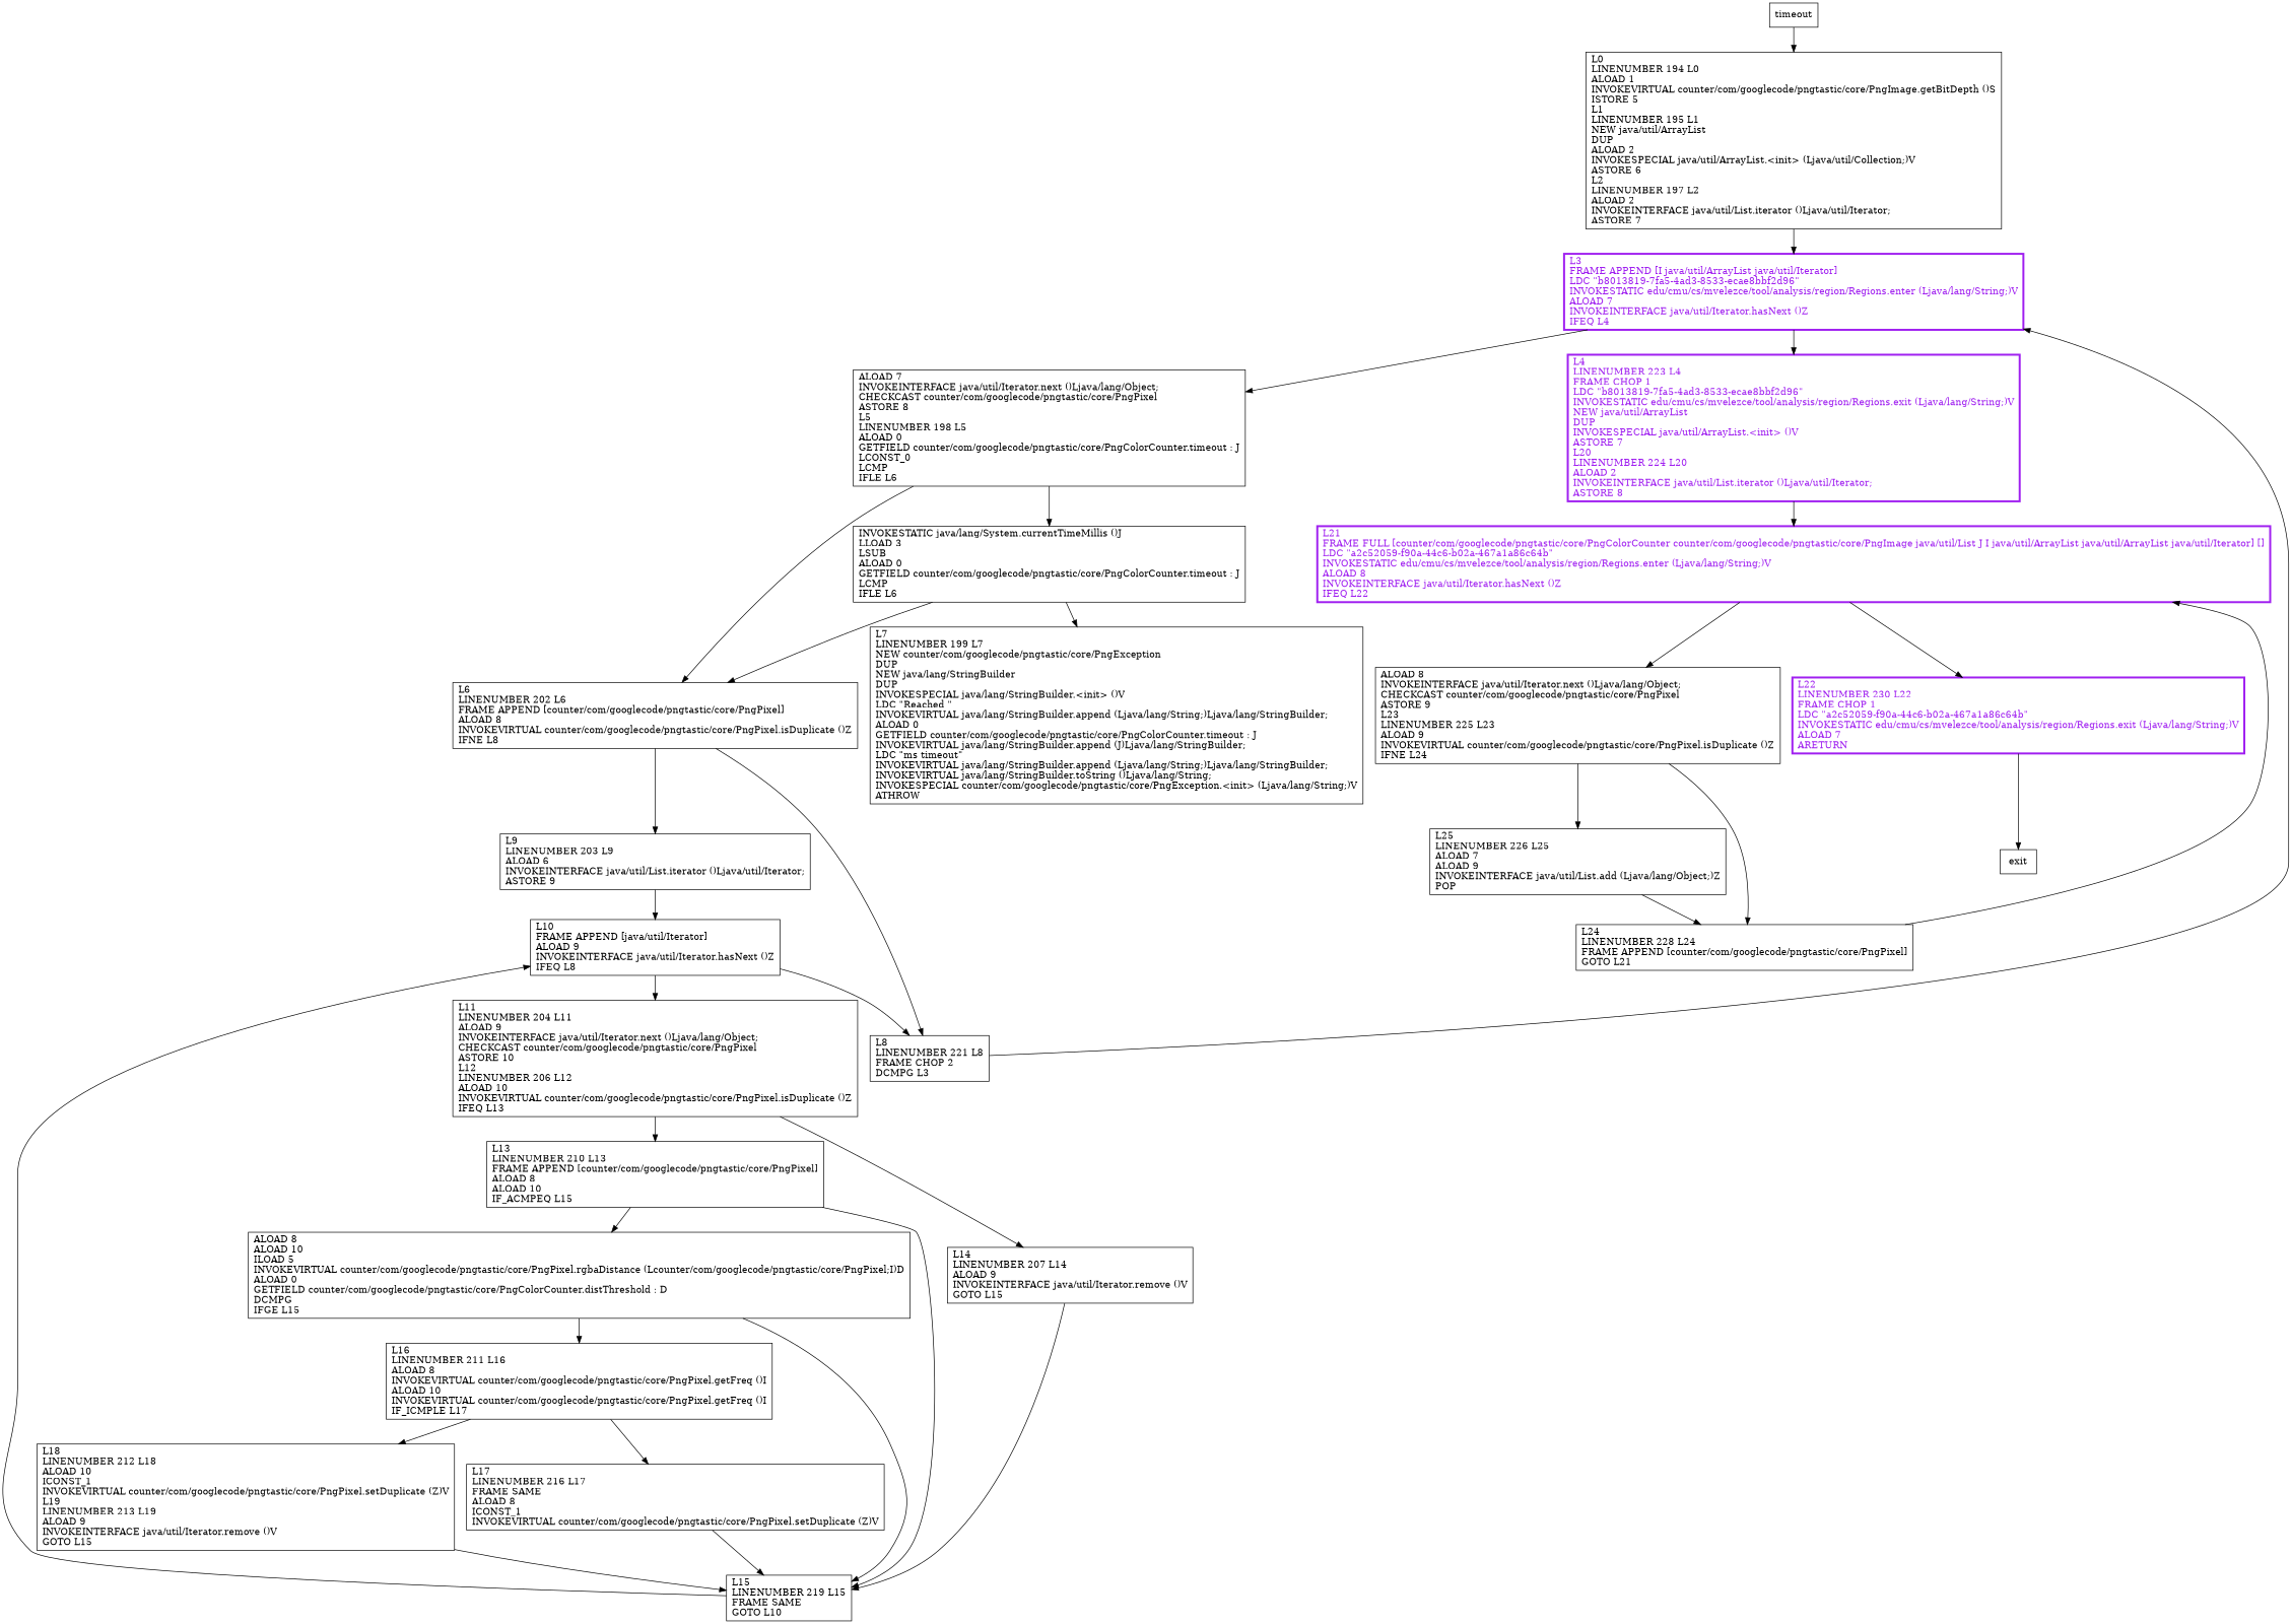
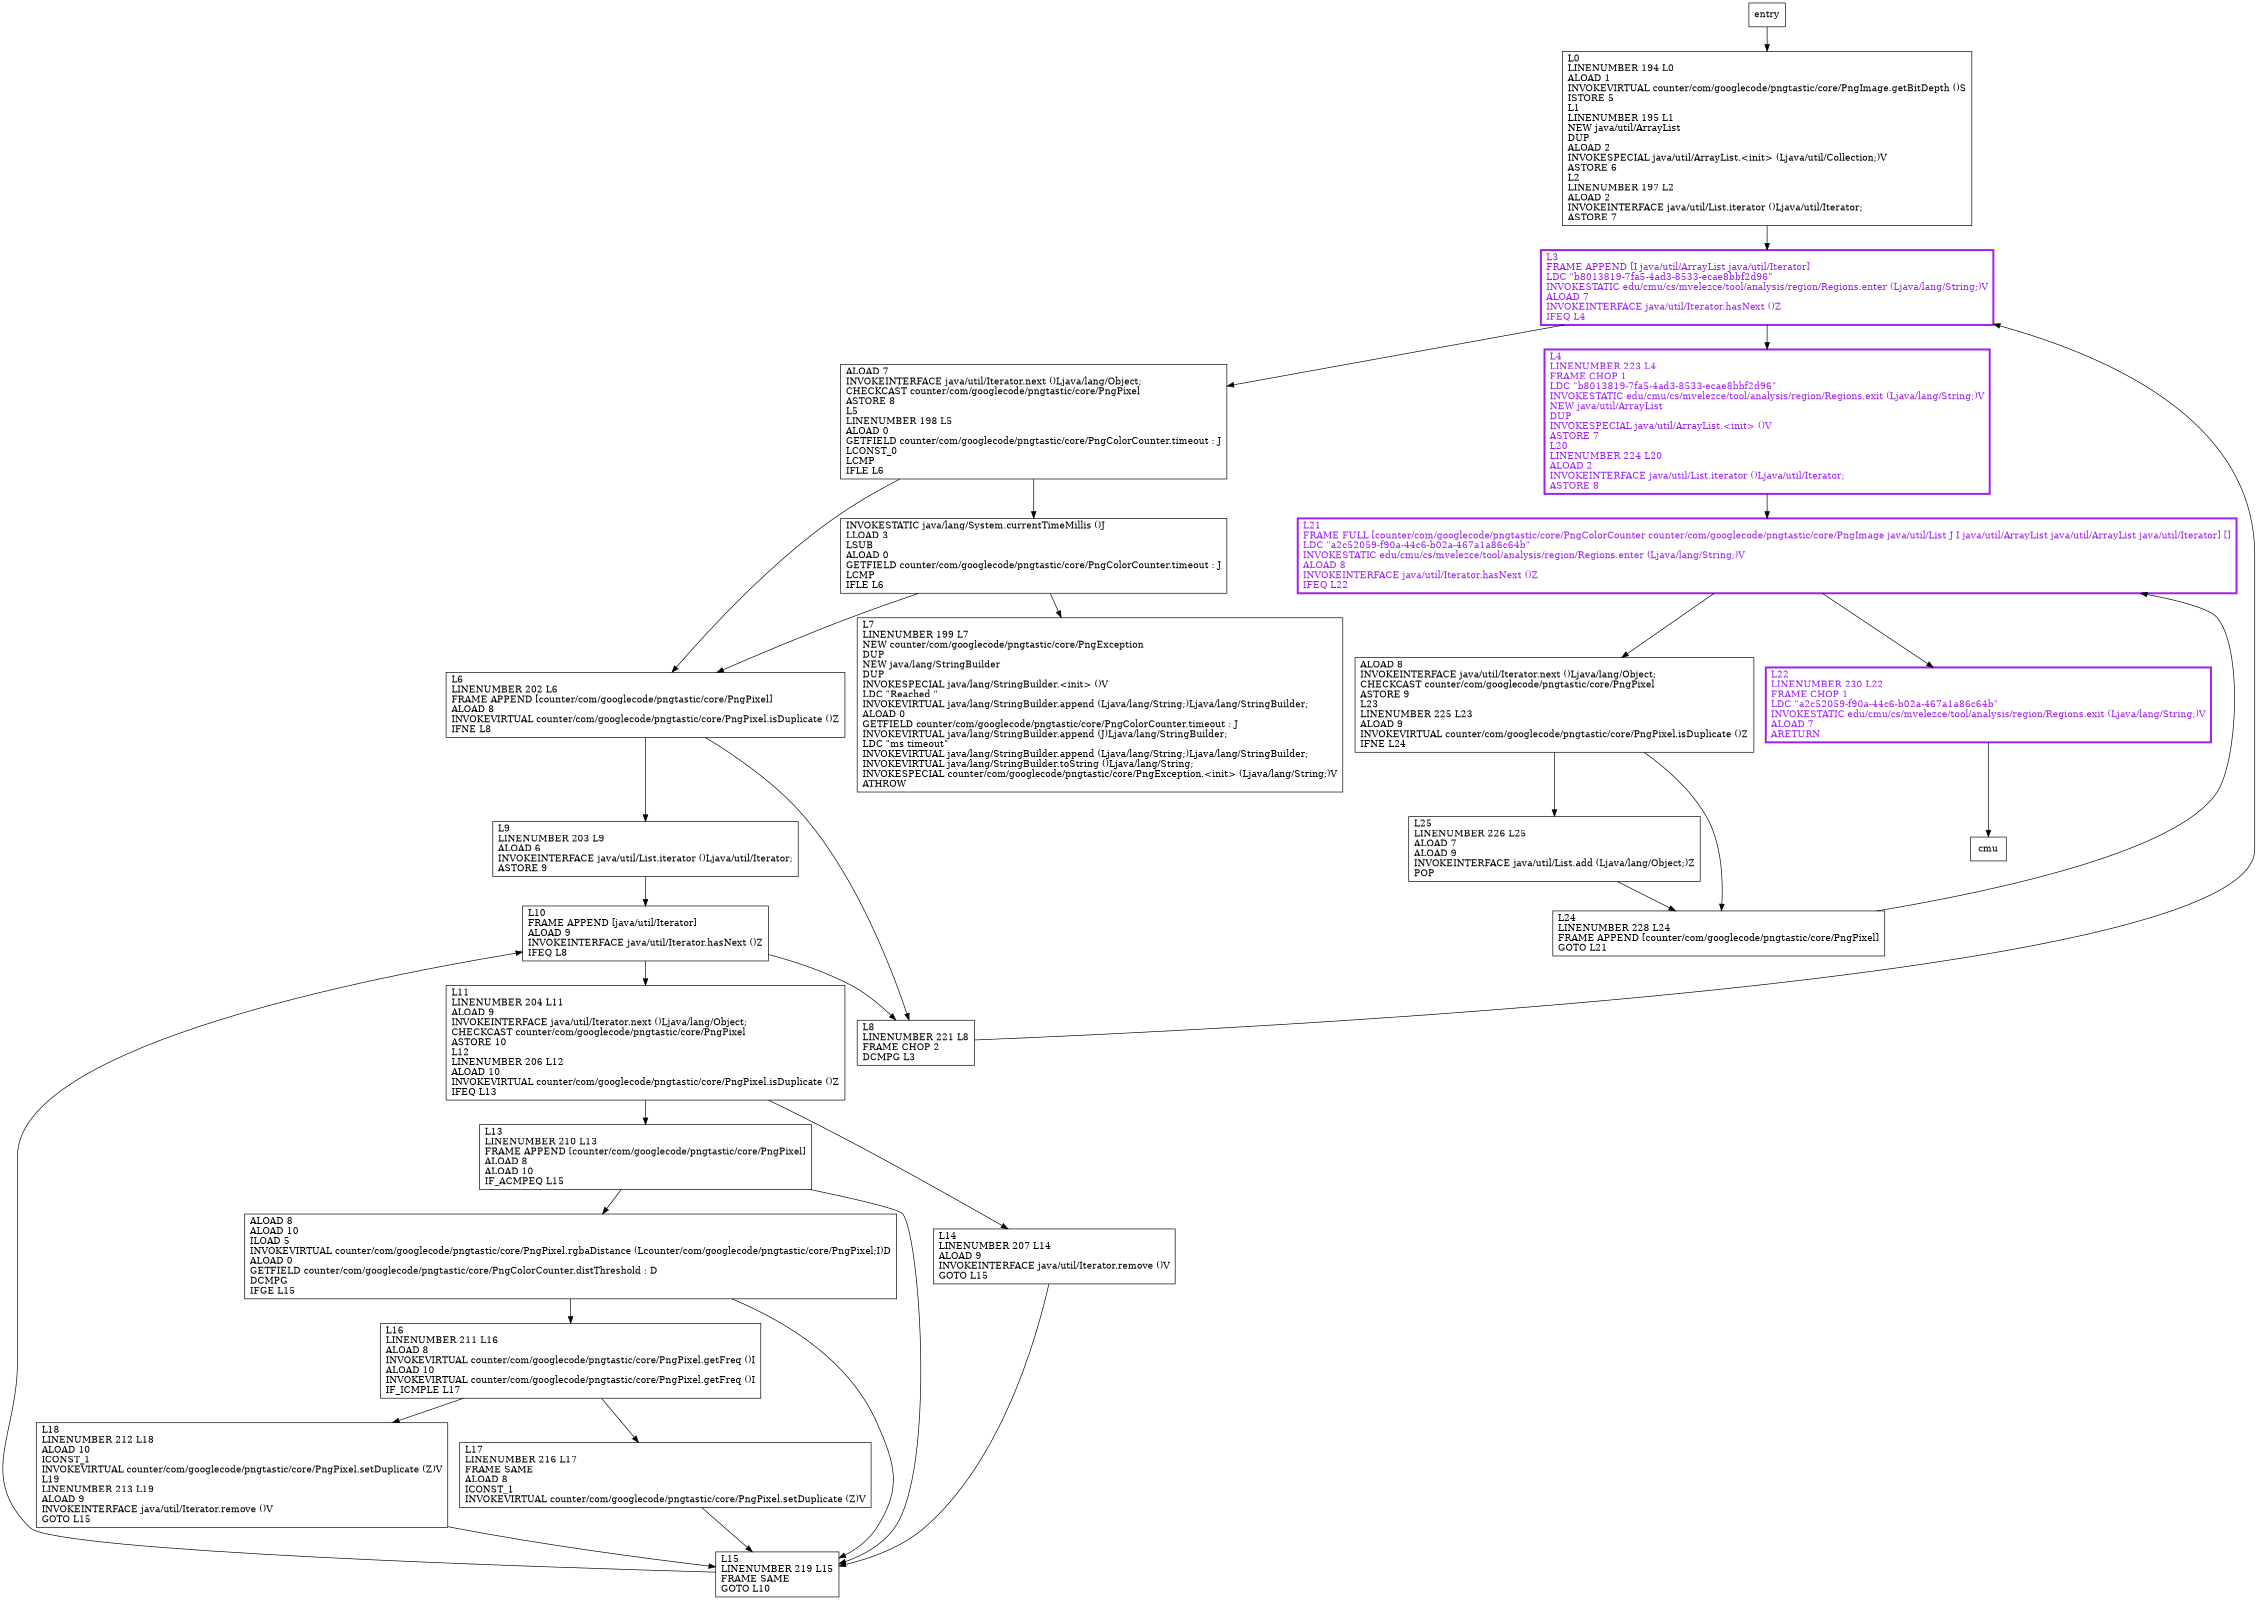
  digraph {
    node [shape=record]
    n1 [color=purple fontcolor=purple label="L3\lFRAME APPEND [I java/util/ArrayList java/util/Iterator]\lLDC \"b8013819-7fa5-4ad3-8533-ecae8bbf2d96\"\lINVOKESTATIC edu/cmu/cs/mvelezce/tool/analysis/region/Regions.enter (Ljava/lang/String;)V\lALOAD 7\lINVOKEINTERFACE java/util/Iterator.hasNext ()Z\lIFEQ L4\l" penwidth=3]
    n2 [label="ALOAD 7\lINVOKEINTERFACE java/util/Iterator.next ()Ljava/lang/Object;\lCHECKCAST counter/com/googlecode/pngtastic/core/PngPixel\lASTORE 8\lL5\lLINENUMBER 198 L5\lALOAD 0\lGETFIELD counter/com/googlecode/pngtastic/core/PngColorCounter.timeout : J\lLCONST_0\lLCMP\lIFLE L6\l"]
    n3 [color=purple fontcolor=purple label="L4\lLINENUMBER 223 L4\lFRAME CHOP 1\lLDC \"b8013819-7fa5-4ad3-8533-ecae8bbf2d96\"\lINVOKESTATIC edu/cmu/cs/mvelezce/tool/analysis/region/Regions.exit (Ljava/lang/String;)V\lNEW java/util/ArrayList\lDUP\lINVOKESPECIAL java/util/ArrayList.\<init\> ()V\lASTORE 7\lL20\lLINENUMBER 224 L20\lALOAD 2\lINVOKEINTERFACE java/util/List.iterator ()Ljava/util/Iterator;\lASTORE 8\l" penwidth=3]
    n4 [label="L6\lLINENUMBER 202 L6\lFRAME APPEND [counter/com/googlecode/pngtastic/core/PngPixel]\lALOAD 8\lINVOKEVIRTUAL counter/com/googlecode/pngtastic/core/PngPixel.isDuplicate ()Z\lIFNE L8\l"]
    n5 [label="INVOKESTATIC java/lang/System.currentTimeMillis ()J\lLLOAD 3\lLSUB\lALOAD 0\lGETFIELD counter/com/googlecode/pngtastic/core/PngColorCounter.timeout : J\lLCMP\lIFLE L6\l"]
    n6 [color=purple fontcolor=purple label="L21\lFRAME FULL [counter/com/googlecode/pngtastic/core/PngColorCounter counter/com/googlecode/pngtastic/core/PngImage java/util/List J I java/util/ArrayList java/util/ArrayList java/util/Iterator] []\lLDC \"a2c52059-f90a-44c6-b02a-467a1a86c64b\"\lINVOKESTATIC edu/cmu/cs/mvelezce/tool/analysis/region/Regions.enter (Ljava/lang/String;)V\lALOAD 8\lINVOKEINTERFACE java/util/Iterator.hasNext ()Z\lIFEQ L22\l" penwidth=3]
    n7 [label="L17\lLINENUMBER 216 L17\lFRAME SAME\lALOAD 8\lICONST_1\lINVOKEVIRTUAL counter/com/googlecode/pngtastic/core/PngPixel.setDuplicate (Z)V\l"]
    n8 [label="L15\lLINENUMBER 219 L15\lFRAME SAME\lGOTO L10\l"]
    n9 [label="L10\lFRAME APPEND [java/util/Iterator]\lALOAD 9\lINVOKEINTERFACE java/util/Iterator.hasNext ()Z\lIFEQ L8\l"]
    n10 [label="L8\lLINENUMBER 221 L8\lFRAME CHOP 2\lDCMPG L3\l"]
    n11 [label="L11\lLINENUMBER 204 L11\lALOAD 9\lINVOKEINTERFACE java/util/Iterator.next ()Ljava/lang/Object;\lCHECKCAST counter/com/googlecode/pngtastic/core/PngPixel\lASTORE 10\lL12\lLINENUMBER 206 L12\lALOAD 10\lINVOKEVIRTUAL counter/com/googlecode/pngtastic/core/PngPixel.isDuplicate ()Z\lIFEQ L13\l"]
    n12 [label="L18\lLINENUMBER 212 L18\lALOAD 10\lICONST_1\lINVOKEVIRTUAL counter/com/googlecode/pngtastic/core/PngPixel.setDuplicate (Z)V\lL19\lLINENUMBER 213 L19\lALOAD 9\lINVOKEINTERFACE java/util/Iterator.remove ()V\lGOTO L15\l"]
    n13 [label="ALOAD 8\lINVOKEINTERFACE java/util/Iterator.next ()Ljava/lang/Object;\lCHECKCAST counter/com/googlecode/pngtastic/core/PngPixel\lASTORE 9\lL23\lLINENUMBER 225 L23\lALOAD 9\lINVOKEVIRTUAL counter/com/googlecode/pngtastic/core/PngPixel.isDuplicate ()Z\lIFNE L24\l"]
    n14 [label="L24\lLINENUMBER 228 L24\lFRAME APPEND [counter/com/googlecode/pngtastic/core/PngPixel]\lGOTO L21\l"]
    n15 [label="L25\lLINENUMBER 226 L25\lALOAD 7\lALOAD 9\lINVOKEINTERFACE java/util/List.add (Ljava/lang/Object;)Z\lPOP\l"]
    n16 [label="L9\lLINENUMBER 203 L9\lALOAD 6\lINVOKEINTERFACE java/util/List.iterator ()Ljava/util/Iterator;\lASTORE 9\l"]
    n17 [label="L7\lLINENUMBER 199 L7\lNEW counter/com/googlecode/pngtastic/core/PngException\lDUP\lNEW java/lang/StringBuilder\lDUP\lINVOKESPECIAL java/lang/StringBuilder.\<init\> ()V\lLDC \"Reached \"\lINVOKEVIRTUAL java/lang/StringBuilder.append (Ljava/lang/String;)Ljava/lang/StringBuilder;\lALOAD 0\lGETFIELD counter/com/googlecode/pngtastic/core/PngColorCounter.timeout : J\lINVOKEVIRTUAL java/lang/StringBuilder.append (J)Ljava/lang/StringBuilder;\lLDC \"ms timeout\"\lINVOKEVIRTUAL java/lang/StringBuilder.append (Ljava/lang/String;)Ljava/lang/StringBuilder;\lINVOKEVIRTUAL java/lang/StringBuilder.toString ()Ljava/lang/String;\lINVOKESPECIAL counter/com/googlecode/pngtastic/core/PngException.\<init\> (Ljava/lang/String;)V\lATHROW\l"]
    n18 [label="L0\lLINENUMBER 194 L0\lALOAD 1\lINVOKEVIRTUAL counter/com/googlecode/pngtastic/core/PngImage.getBitDepth ()S\lISTORE 5\lL1\lLINENUMBER 195 L1\lNEW java/util/ArrayList\lDUP\lALOAD 2\lINVOKESPECIAL java/util/ArrayList.\<init\> (Ljava/util/Collection;)V\lASTORE 6\lL2\lLINENUMBER 197 L2\lALOAD 2\lINVOKEINTERFACE java/util/List.iterator ()Ljava/util/Iterator;\lASTORE 7\l"]
    n19 [label="L14\lLINENUMBER 207 L14\lALOAD 9\lINVOKEINTERFACE java/util/Iterator.remove ()V\lGOTO L15\l"]
    n20 [color=purple fontcolor=purple label="L22\lLINENUMBER 230 L22\lFRAME CHOP 1\lLDC \"a2c52059-f90a-44c6-b02a-467a1a86c64b\"\lINVOKESTATIC edu/cmu/cs/mvelezce/tool/analysis/region/Regions.exit (Ljava/lang/String;)V\lALOAD 7\lARETURN\l" penwidth=3]
    n21 [label="L13\lLINENUMBER 210 L13\lFRAME APPEND [counter/com/googlecode/pngtastic/core/PngPixel]\lALOAD 8\lALOAD 10\lIF_ACMPEQ L15\l"]
    n22 [label="ALOAD 8\lALOAD 10\lILOAD 5\lINVOKEVIRTUAL counter/com/googlecode/pngtastic/core/PngPixel.rgbaDistance (Lcounter/com/googlecode/pngtastic/core/PngPixel;I)D\lALOAD 0\lGETFIELD counter/com/googlecode/pngtastic/core/PngColorCounter.distThreshold : D\lDCMPG\lIFGE L15\l"]
-   exit
+   exit [label=cmu]
    n24 [label="L16\lLINENUMBER 211 L16\lALOAD 8\lINVOKEVIRTUAL counter/com/googlecode/pngtastic/core/PngPixel.getFreq ()I\lALOAD 10\lINVOKEVIRTUAL counter/com/googlecode/pngtastic/core/PngPixel.getFreq ()I\lIF_ICMPLE L17\l"]
-   entry [label=timeout]
+   entry
    n1 -> n2
    n1 -> n3
    n2 -> n4
    n2 -> n5
    n3 -> n6
    n4 -> n10
    n4 -> n16
    n5 -> n4
    n5 -> n17
    n6 -> n13
    n6 -> n20
    n7 -> n8
    n8 -> n9
    n9 -> n10
    n9 -> n11
    n10 -> n1
    n11 -> n19
    n11 -> n21
    n12 -> n8
    n13 -> n14
    n13 -> n15
    n14 -> n6
    n15 -> n14
    n16 -> n9
    n18 -> n1
    n19 -> n8
    n20 -> exit
    n21 -> n8
    n21 -> n22
    n22 -> n8
    n22 -> n24
    n24 -> n7
    n24 -> n12
    entry -> n18
  }
